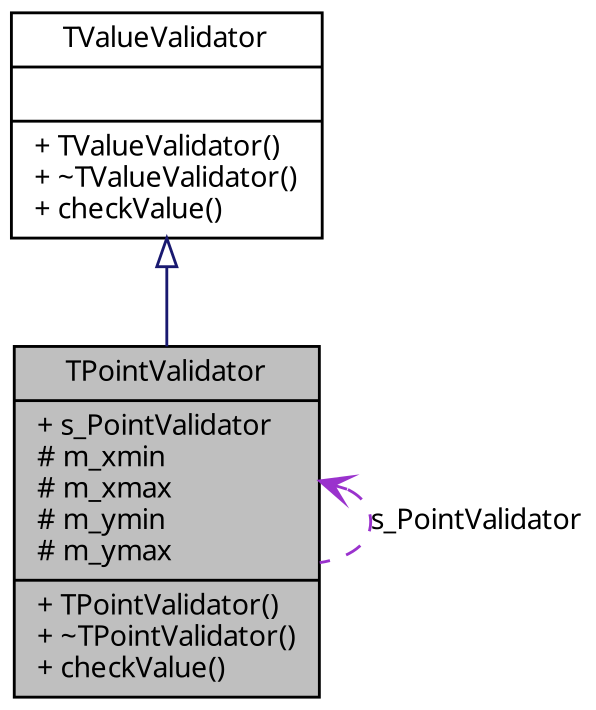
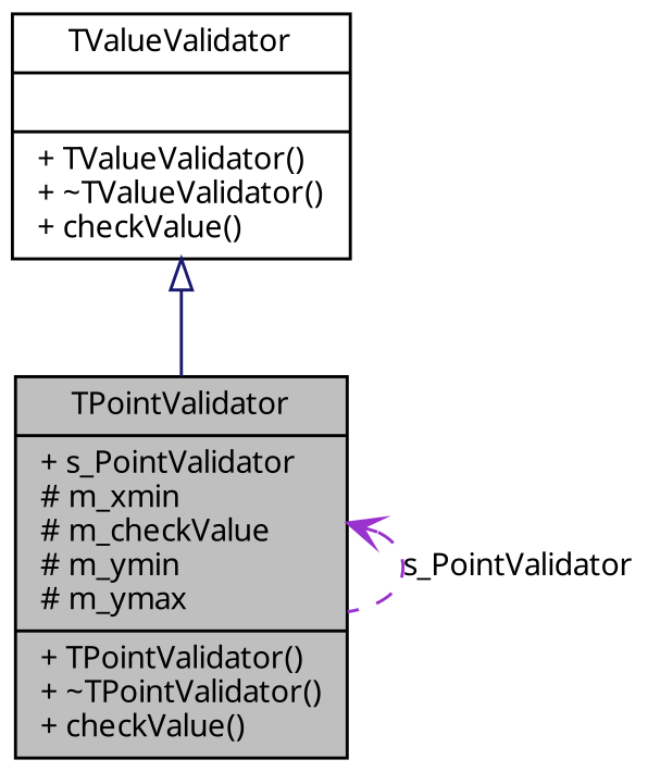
  digraph {
    node [color=black fontname="FreeSans.ttf" fontsize=10 shape=record style=filled]
    edge [dir=back fontname="FreeSans.ttf" fontsize=10 labelfontname="FreeSans.ttf" labelfontsize=10]
-   n1 [fillcolor=grey75 fontcolor=black height=0.2 label="{TPointValidator\n|+ s_PointValidator\l# m_xmin\l# m_xmax\l# m_ymin\l# m_ymax\l|+ TPointValidator()\l+ ~TPointValidator()\l+ checkValue()\l}" width=0.4]
+   n1 [fillcolor=grey75 fontcolor=black height=0.2 label="{TPointValidator\n|+ s_PointValidator\l# m_xmin\l# m_checkValue\l# m_ymin\l# m_ymax\l|+ TPointValidator()\l+ ~TPointValidator()\l+ checkValue()\l}" width=0.4]
    n2 [fillcolor=white height=0.2 label="{TValueValidator\n||+ TValueValidator()\l+ ~TValueValidator()\l+ checkValue()\l}" width=0.4]
    n1 -> n1 [arrowtail=open color=darkorchid3 label=s_PointValidator style=dashed]
    n2 -> n1 [arrowtail=empty color=midnightblue style=solid]
  }
